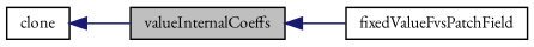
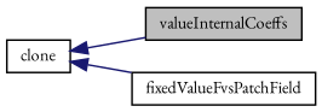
  digraph {
    fontname="EB Garamond"
    rankdir=LR
    node [color=black fontname="EB Garamond" fontsize=10 shape=record]
    edge [color=midnightblue dir=back fontname="EB Garamond" fontsize=10 labelfontname=Helvetica labelfontsize=10 style=solid]
    n1 [fillcolor=grey75 fontcolor=black height=0.2 label=valueInternalCoeffs style=filled width=0.4]
    n2 [height=0.2 label=fixedValueFvsPatchField width=0.4]
    n3 [height=0.2 label=clone width=0.4]
-   n1 -> n2
+   n3 -> n2
    n3 -> n1
  }
